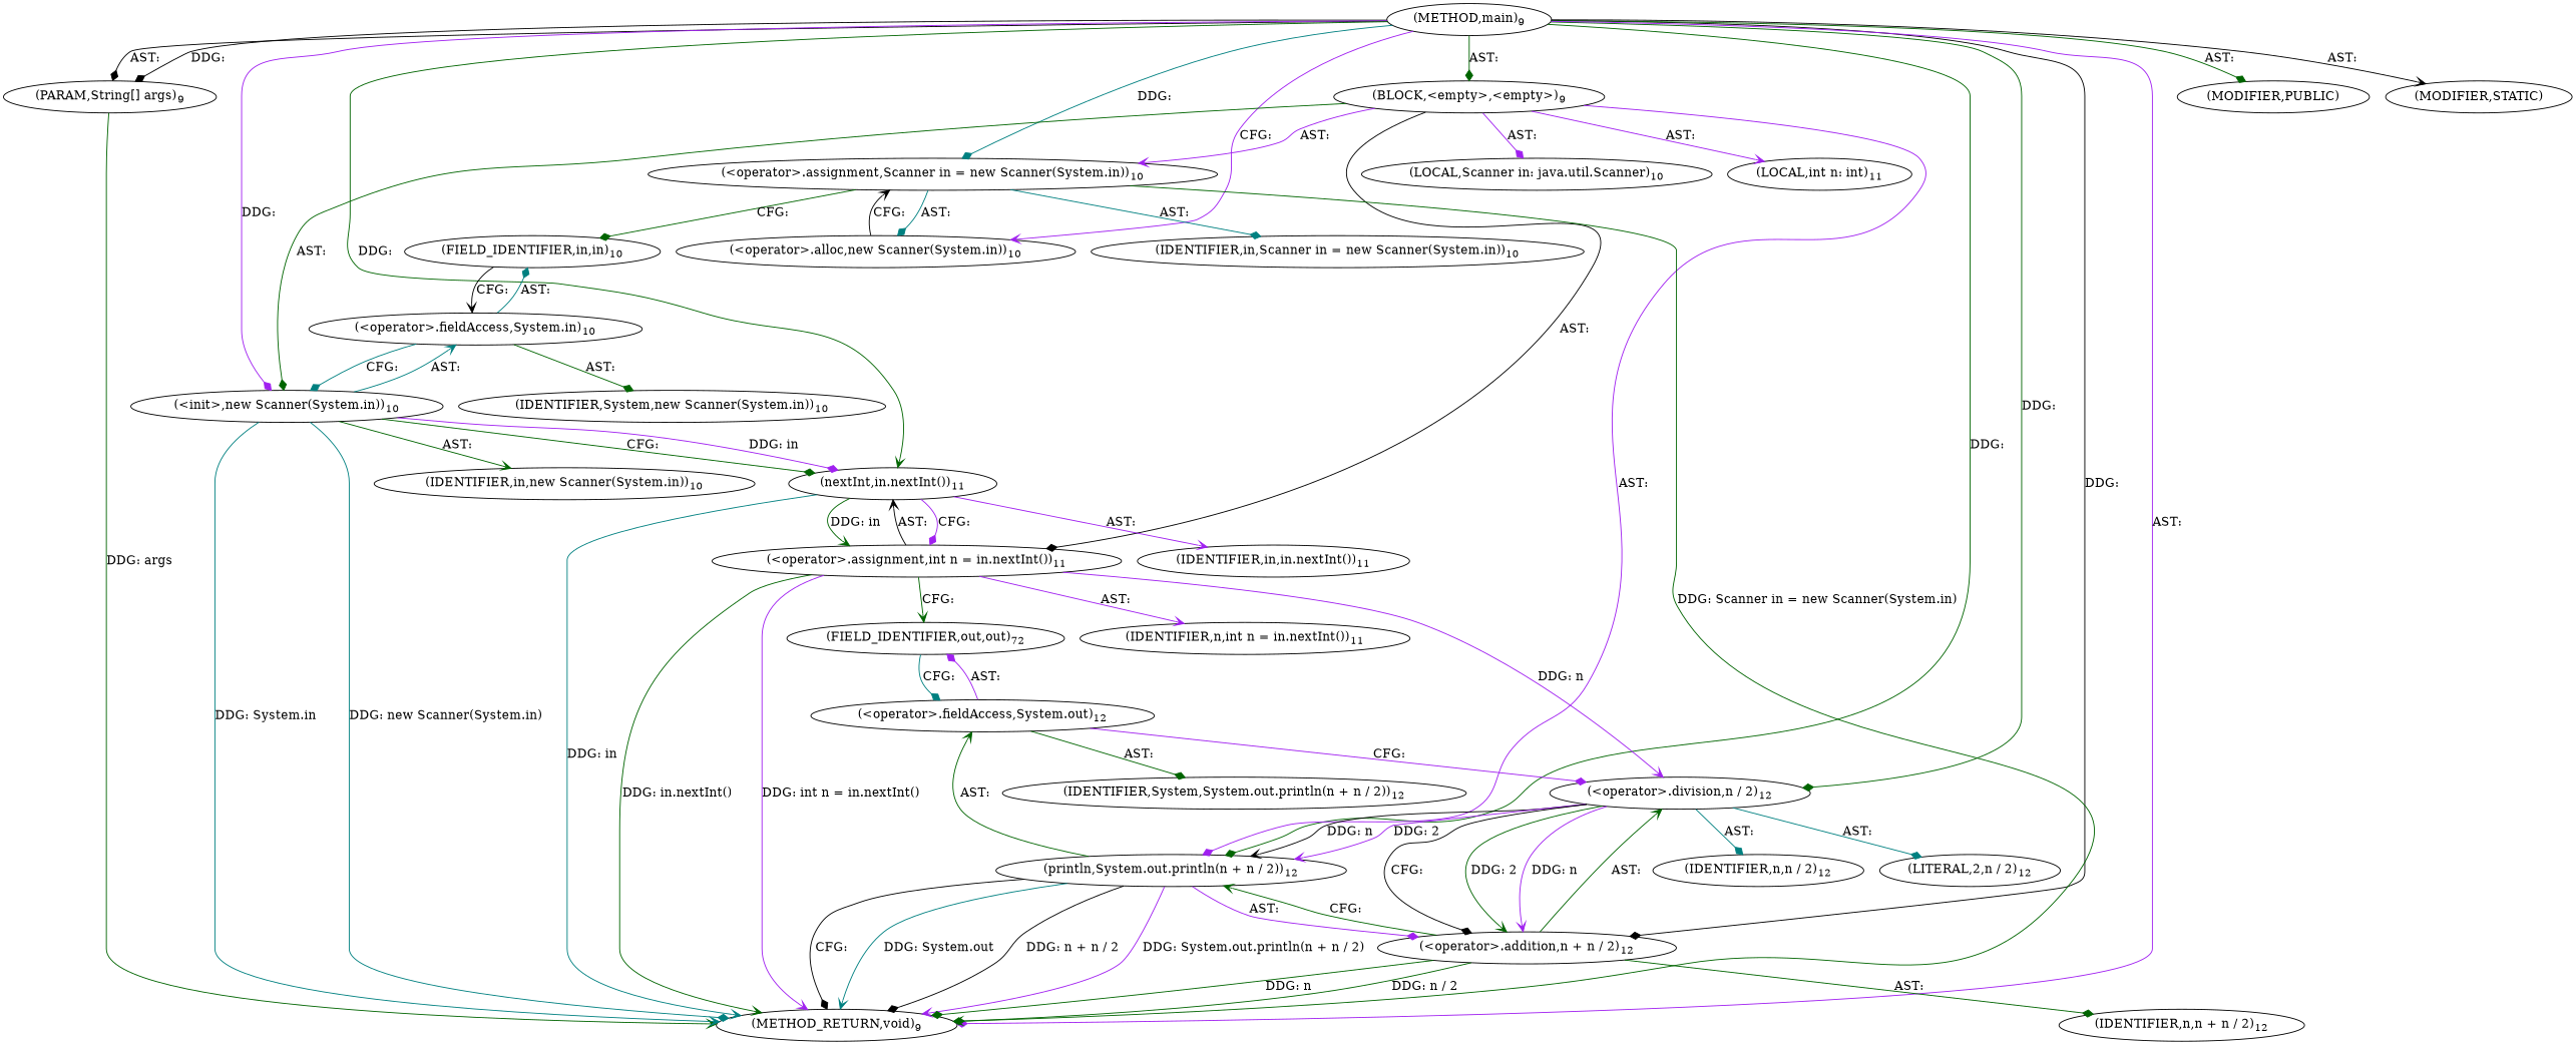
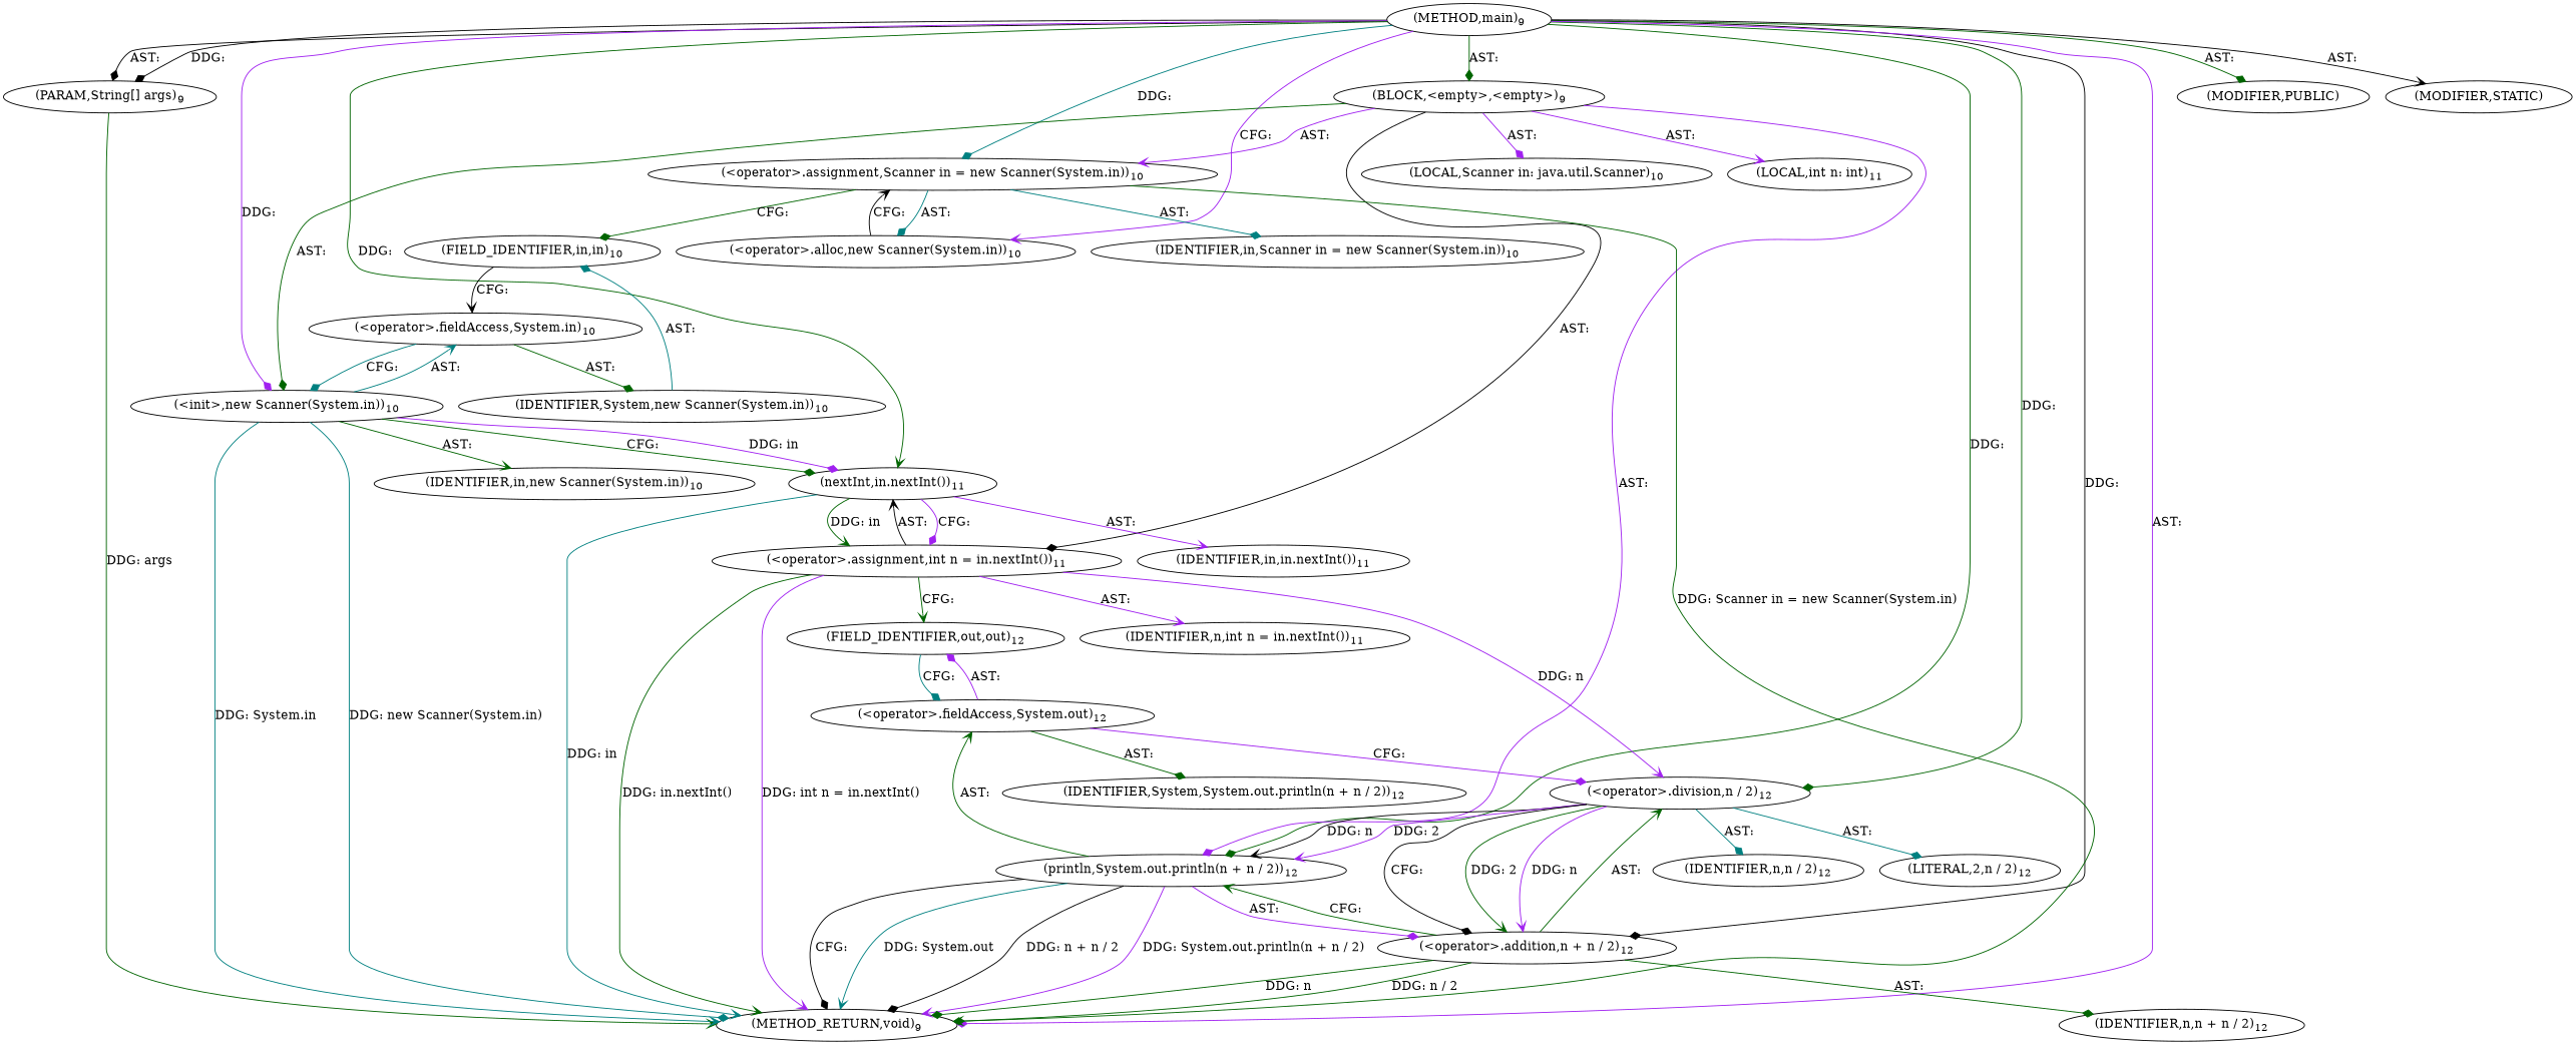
  digraph {
    edge [arrowhead=diamond color=darkgreen]
    n1 [label=<(METHOD,main)<SUB>9</SUB>>]
    n2 [label=<(PARAM,String[] args)<SUB>9</SUB>>]
    n3 [label=<(BLOCK,&lt;empty&gt;,&lt;empty&gt;)<SUB>9</SUB>>]
    n4 [label=<(&lt;operator&gt;.assignment,Scanner in = new Scanner(System.in))<SUB>10</SUB>>]
    n5 [label=<(&lt;operator&gt;.alloc,new Scanner(System.in))<SUB>10</SUB>>]
    n6 [label=<(&lt;init&gt;,new Scanner(System.in))<SUB>10</SUB>>]
    n7 [label=<(nextInt,in.nextInt())<SUB>11</SUB>>]
    n8 [label=<(println,System.out.println(n + n / 2))<SUB>12</SUB>>]
    n9 [label=<(&lt;operator&gt;.addition,n + n / 2)<SUB>12</SUB>>]
    n10 [label=<(&lt;operator&gt;.division,n / 2)<SUB>12</SUB>>]
    n11 [label=<(MODIFIER,PUBLIC)>]
    n12 [label=<(MODIFIER,STATIC)>]
    n13 [label=<(METHOD_RETURN,void)<SUB>9</SUB>>]
    n14 [label=<(LOCAL,Scanner in: java.util.Scanner)<SUB>10</SUB>>]
    n15 [label=<(LOCAL,int n: int)<SUB>11</SUB>>]
    n16 [label=<(&lt;operator&gt;.assignment,int n = in.nextInt())<SUB>11</SUB>>]
    n17 [label=<(IDENTIFIER,in,Scanner in = new Scanner(System.in))<SUB>10</SUB>>]
    n18 [label=<(FIELD_IDENTIFIER,in,in)<SUB>10</SUB>>]
    n19 [label=<(IDENTIFIER,in,new Scanner(System.in))<SUB>10</SUB>>]
    n20 [label=<(&lt;operator&gt;.fieldAccess,System.in)<SUB>10</SUB>>]
    n21 [label=<(IDENTIFIER,in,in.nextInt())<SUB>11</SUB>>]
    n22 [label=<(&lt;operator&gt;.fieldAccess,System.out)<SUB>12</SUB>>]
    n23 [label=<(IDENTIFIER,n,n + n / 2)<SUB>12</SUB>>]
    n24 [label=<(IDENTIFIER,n,n / 2)<SUB>12</SUB>>]
    n25 [label=<(LITERAL,2,n / 2)<SUB>12</SUB>>]
    n26 [label=<(IDENTIFIER,n,int n = in.nextInt())<SUB>11</SUB>>]
-   n27 [label=<(FIELD_IDENTIFIER,out,out)<SUB>72</SUB>>]
+   n27 [label=<(FIELD_IDENTIFIER,out,out)<SUB>12</SUB>>]
    n28 [label=<(IDENTIFIER,System,new Scanner(System.in))<SUB>10</SUB>>]
    n29 [label=<(IDENTIFIER,System,System.out.println(n + n / 2))<SUB>12</SUB>>]
    n1 -> n2 [color=black label="AST: "]
    n1 -> n2 [color=black label="DDG: "]
    n1 -> n3 [label="AST: "]
    n1 -> n4 [color=teal label="DDG: "]
    n1 -> n5 [arrowhead=vee color=purple label="CFG: "]
    n1 -> n6 [color=purple label="DDG: "]
    n1 -> n7 [arrowhead=vee label="DDG: "]
    n1 -> n8 [label="DDG: "]
    n1 -> n9 [color=black label="DDG: "]
    n1 -> n10 [label="DDG: "]
    n1 -> n11 [label="AST: "]
    n1 -> n12 [arrowhead=vee color=black label="AST: "]
    n1 -> n13 [color=purple label="AST: "]
    n2 -> n13 [arrowhead=vee label="DDG: args"]
    n3 -> n4 [arrowhead=vee color=purple label="AST: "]
    n3 -> n6 [label="AST: "]
    n3 -> n8 [color=purple label="AST: "]
    n3 -> n14 [color=purple label="AST: "]
    n3 -> n15 [arrowhead=vee color=purple label="AST: "]
    n3 -> n16 [color=black label="AST: "]
    n4 -> n5 [color=teal label="AST: "]
    n4 -> n13 [label="DDG: Scanner in = new Scanner(System.in)"]
    n4 -> n17 [color=teal label="AST: "]
    n4 -> n18 [label="CFG: "]
    n5 -> n4 [arrowhead=vee color=black label="CFG: "]
    n6 -> n7 [label="CFG: "]
    n6 -> n7 [color=purple label="DDG: in"]
    n6 -> n13 [arrowhead=vee color=teal label="DDG: System.in"]
    n6 -> n13 [color=teal label="DDG: new Scanner(System.in)"]
    n6 -> n19 [arrowhead=vee label="AST: "]
    n6 -> n20 [arrowhead=vee color=teal label="AST: "]
    n7 -> n13 [arrowhead=vee color=teal label="DDG: in"]
    n7 -> n16 [color=purple label="CFG: "]
    n7 -> n16 [arrowhead=vee label="DDG: in"]
    n7 -> n21 [arrowhead=vee color=purple label="AST: "]
    n8 -> n9 [color=purple label="AST: "]
    n8 -> n13 [color=black label="CFG: "]
    n8 -> n13 [arrowhead=vee color=teal label="DDG: System.out"]
    n8 -> n13 [color=black label="DDG: n + n / 2"]
    n8 -> n13 [arrowhead=vee color=purple label="DDG: System.out.println(n + n / 2)"]
    n8 -> n22 [arrowhead=vee label="AST: "]
    n9 -> n8 [arrowhead=vee label="CFG: "]
    n9 -> n10 [arrowhead=vee label="AST: "]
    n9 -> n13 [label="DDG: n"]
    n9 -> n13 [arrowhead=vee label="DDG: n / 2"]
    n9 -> n23 [label="AST: "]
    n10 -> n8 [arrowhead=vee color=black label="DDG: n"]
    n10 -> n8 [arrowhead=vee color=purple label="DDG: 2"]
    n10 -> n9 [color=black label="CFG: "]
    n10 -> n9 [arrowhead=vee color=purple label="DDG: n"]
    n10 -> n9 [arrowhead=vee label="DDG: 2"]
    n10 -> n24 [color=teal label="AST: "]
    n10 -> n25 [color=teal label="AST: "]
    n16 -> n7 [arrowhead=vee color=black label="AST: "]
    n16 -> n10 [arrowhead=vee color=purple label="DDG: n"]
    n16 -> n13 [arrowhead=vee label="DDG: in.nextInt()"]
    n16 -> n13 [arrowhead=vee color=purple label="DDG: int n = in.nextInt()"]
    n16 -> n26 [arrowhead=vee color=purple label="AST: "]
    n16 -> n27 [arrowhead=vee label="CFG: "]
    n18 -> n20 [arrowhead=vee color=black label="CFG: "]
    n20 -> n6 [color=teal label="CFG: "]
-   n20 -> n18 [color=teal label="AST: "]
+   n28 -> n18 [color=teal label="AST: "]
    n20 -> n28 [label="AST: "]
    n22 -> n10 [color=purple label="CFG: "]
    n22 -> n27 [color=purple label="AST: "]
    n22 -> n29 [label="AST: "]
    n27 -> n22 [color=teal label="CFG: "]
  }
